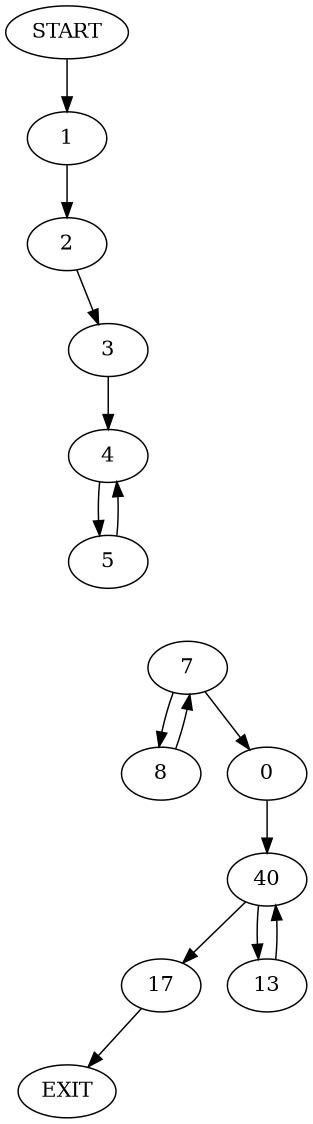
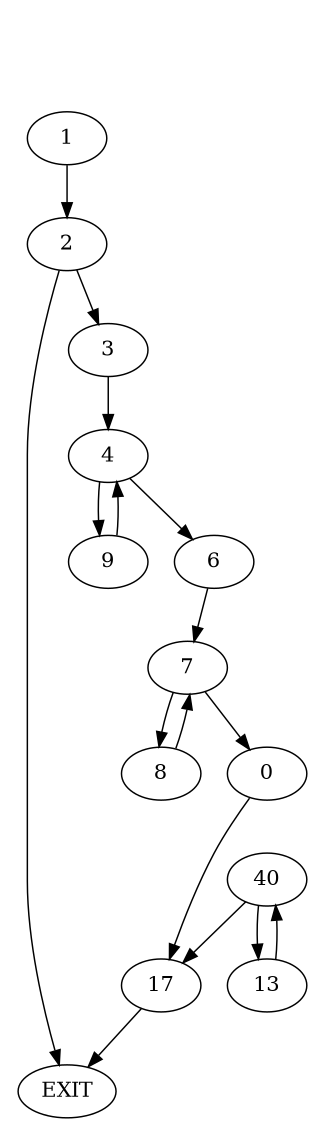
  digraph {
-   n1 [label=START]
    1
    2
    n4 [label=EXIT]
    3
    4
-   5
+   5 [label=9]
+   6
    7
    8
    n11 [label=0]
    n12 [label=40]
    n13 [label=17]
    n14 [label=13]
-   n1 -> 1
    1 -> 2
+   2 -> n4
    2 -> 3
    3 -> 4
    4 -> 5
+   4 -> 6
    5 -> 4
+   6 -> 7
    7 -> 8
    7 -> n11
    8 -> 7
-   n11 -> n12
+   n11 -> n13
    n12 -> n13
    n12 -> n14
    n13 -> n4
    n14 -> n12
  }
